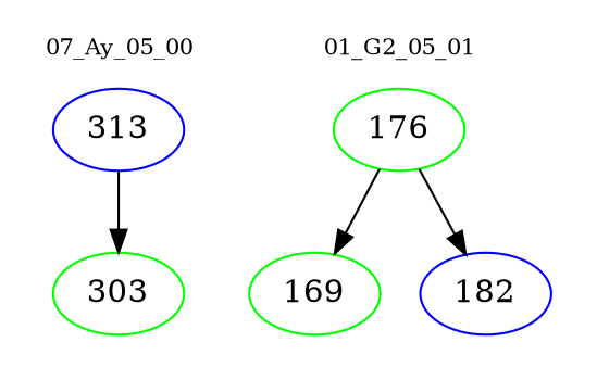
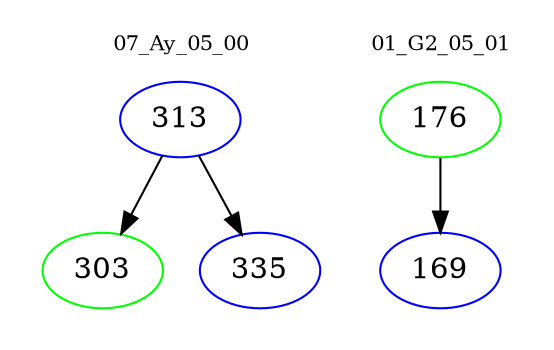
  digraph {
    node [color=blue]
    edge [color=black]
    n1 [label=313]
    n2 [color=green label=303]
+   n3 [label=335]
    n4 [color=green label=176]
-   n5 [color=green label=169]
-   n6 [label=182]
+   n5 [label=169]
    subgraph cluster_1 {
      color=white
      fontsize=10
      label="07_Ay_05_00"
      n1
      n2
+     n3
    }
    subgraph cluster_2 {
      color=white
      fontsize=10
      label="01_G2_05_01"
      n4
      n5
-     n6
    }
    n1 -> n2
+   n1 -> n3
    n4 -> n5
-   n4 -> n6
  }
